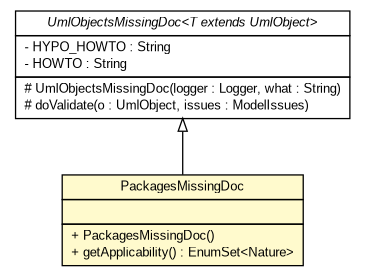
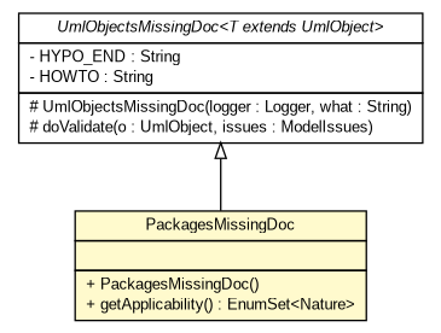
  digraph {
    nodesep=0.25
    ranksep=0.5
    node [fontcolor=black fontname=arial fontsize=10.0 shape=plaintext]
    n1 [label=<<table title="org.tanjakostic.jcleancim.validation.PackageValidator.PackagesMissingDoc" border="0" cellborder="1" cellspacing="0" cellpadding="2" port="p" bgcolor="lemonChiffon" href="./PackageValidator.PackagesMissingDoc.html"> 		<tr><td><table border="0" cellspacing="0" cellpadding="1"> <tr><td align="center" balign="center"> PackagesMissingDoc </td></tr> 		</table></td></tr> 		<tr><td><table border="0" cellspacing="0" cellpadding="1"> <tr><td align="left" balign="left">  </td></tr> 		</table></td></tr> 		<tr><td><table border="0" cellspacing="0" cellpadding="1"> <tr><td align="left" balign="left"> + PackagesMissingDoc() </td></tr> <tr><td align="left" balign="left"> + getApplicability() : EnumSet&lt;Nature&gt; </td></tr> 		</table></td></tr> 		</table>>]
-   n2 [label=<<table title="org.tanjakostic.jcleancim.validation.AbstractRule.UmlObjectsMissingDoc" border="0" cellborder="1" cellspacing="0" cellpadding="2" port="p" href="./AbstractRule.UmlObjectsMissingDoc.html"> 		<tr><td><table border="0" cellspacing="0" cellpadding="1"> <tr><td align="center" balign="center"><font face="Arial Italic"> UmlObjectsMissingDoc&lt;T extends UmlObject&gt; </font></td></tr> 		</table></td></tr> 		<tr><td><table border="0" cellspacing="0" cellpadding="1"> <tr><td align="left" balign="left"> - HYPO_HOWTO : String </td></tr> <tr><td align="left" balign="left"> - HOWTO : String </td></tr> 		</table></td></tr> 		<tr><td><table border="0" cellspacing="0" cellpadding="1"> <tr><td align="left" balign="left"> # UmlObjectsMissingDoc(logger : Logger, what : String) </td></tr> <tr><td align="left" balign="left"> # doValidate(o : UmlObject, issues : ModelIssues) </td></tr> 		</table></td></tr> 		</table>>]
+   n2 [label=<<table title="org.tanjakostic.jcleancim.validation.AbstractRule.UmlObjectsMissingDoc" border="0" cellborder="1" cellspacing="0" cellpadding="2" port="p" href="./AbstractRule.UmlObjectsMissingDoc.html"> 		<tr><td><table border="0" cellspacing="0" cellpadding="1"> <tr><td align="center" balign="center"><font face="Arial Italic"> UmlObjectsMissingDoc&lt;T extends UmlObject&gt; </font></td></tr> 		</table></td></tr> 		<tr><td><table border="0" cellspacing="0" cellpadding="1"> <tr><td align="left" balign="left"> - HYPO_END : String </td></tr> <tr><td align="left" balign="left"> - HOWTO : String </td></tr> 		</table></td></tr> 		<tr><td><table border="0" cellspacing="0" cellpadding="1"> <tr><td align="left" balign="left"> # UmlObjectsMissingDoc(logger : Logger, what : String) </td></tr> <tr><td align="left" balign="left"> # doValidate(o : UmlObject, issues : ModelIssues) </td></tr> 		</table></td></tr> 		</table>>]
    n2 -> n1 [arrowtail=empty dir=back fontname=arial fontsize=10 headport=p labelfontname=arial labelfontsize=10 tailport=p]
  }
